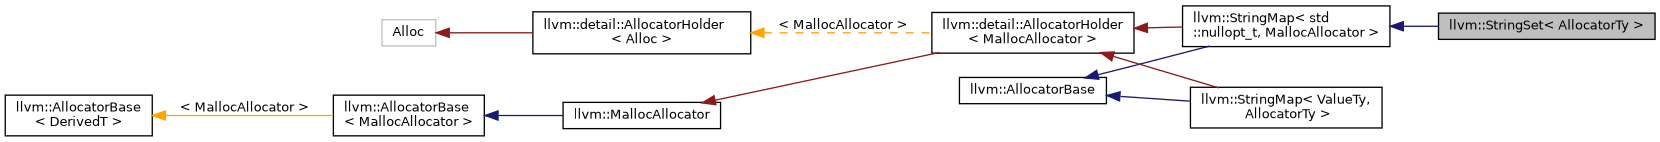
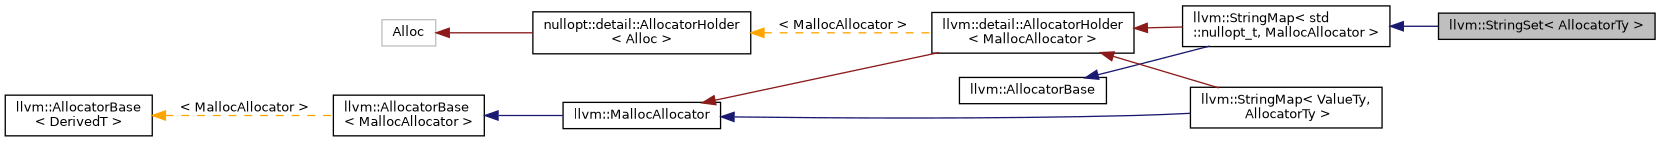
  digraph {
    fontname="DejaVu Sans"
    rankdir=LR
    node [color=black fontname="DejaVu Sans" fontsize=10 shape=record]
    edge [color=midnightblue dir=back fontname="DejaVu Sans" fontsize=10 labelfontname=Helvetica labelfontsize=10 style=solid]
    n1 [fillcolor=grey75 fontcolor=black height=0.2 label="llvm::StringSet\< AllocatorTy \>" style=filled width=0.4]
    n2 [height=0.2 label="llvm::StringMap\< std\l::nullopt_t, MallocAllocator \>" width=0.4]
    n3 [height=0.2 label="llvm::AllocatorBase" width=0.4]
    n4 [height=0.2 label="llvm::StringMap\< ValueTy,\l AllocatorTy \>" width=0.4]
    n5 [height=0.2 label="llvm::detail::AllocatorHolder\l\< MallocAllocator \>" width=0.4]
    n6 [height=0.2 label="llvm::MallocAllocator" width=0.4]
    n7 [height=0.2 label="llvm::AllocatorBase\l\< MallocAllocator \>" width=0.4]
    n8 [height=0.2 label="llvm::AllocatorBase\l\< DerivedT \>" width=0.4]
-   n9 [height=0.2 label="llvm::detail::AllocatorHolder\l\< Alloc \>" width=0.4]
+   n9 [height=0.2 label="nullopt::detail::AllocatorHolder\l\< Alloc \>" width=0.4]
    n10 [color=grey75 height=0.2 label=Alloc width=0.4]
    n2 -> n1
    n3 -> n2
-   n3 -> n4
+   n6 -> n4
    n5 -> n2 [color=firebrick4]
    n5 -> n4 [color=firebrick4]
    n6 -> n5 [color=firebrick4]
    n7 -> n6
-   n8 -> n7 [color=orange label=" \< MallocAllocator \>"]
+   n8 -> n7 [color=orange label=" \< MallocAllocator \>" style=dashed]
    n9 -> n5 [color=orange label=" \< MallocAllocator \>" style=dashed]
    n10 -> n9 [color=firebrick4]
  }
